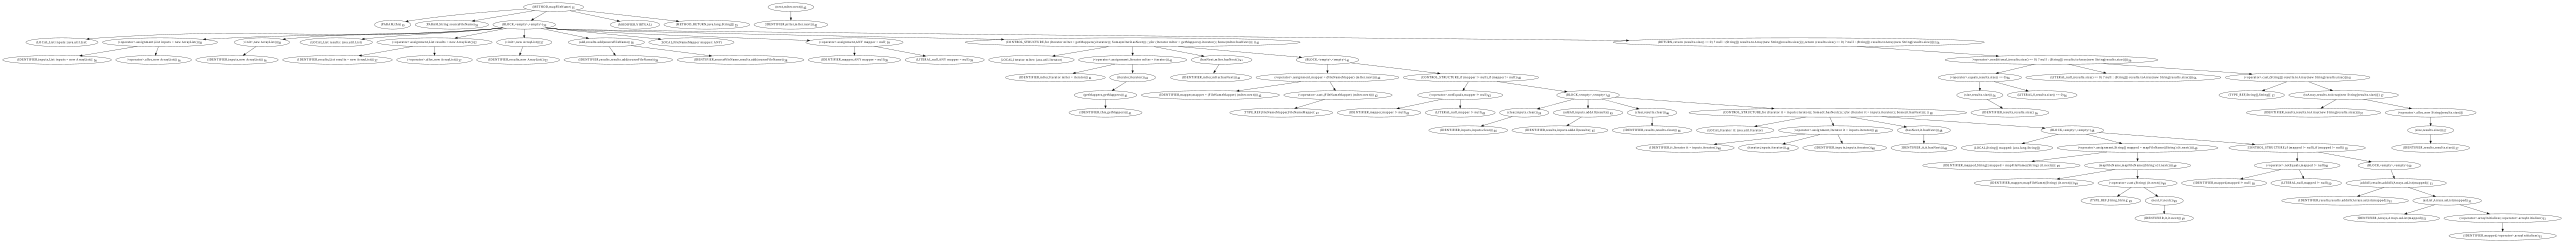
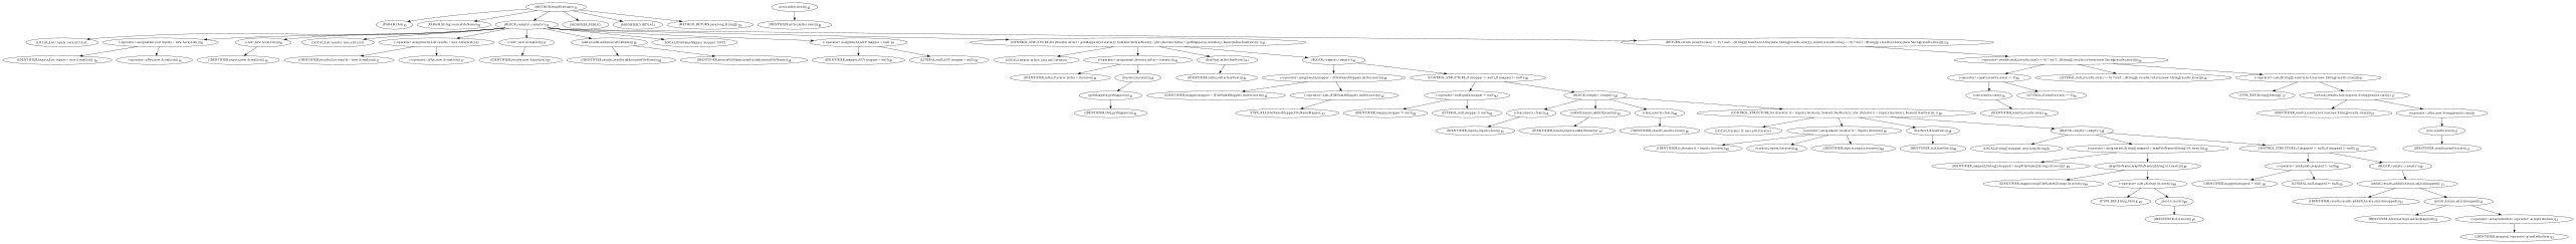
  digraph {
    fontname="PT Serif"
    node [fontname="PT Serif"]
    edge [fontname="PT Serif"]
    n1 [label=<(METHOD,mapFileName)<SUB>35</SUB>>]
    n2 [label=<(PARAM,this)<SUB>35</SUB>>]
    n3 [label=<(PARAM,String sourceFileName)<SUB>35</SUB>>]
    n4 [label=<(BLOCK,&lt;empty&gt;,&lt;empty&gt;)<SUB>35</SUB>>]
+   n5 [label=<(MODIFIER,PUBLIC)>]
    n6 [label=<(MODIFIER,VIRTUAL)>]
    n7 [label=<(METHOD_RETURN,java.lang.String[])<SUB>25</SUB>>]
    n8 [label=<(LOCAL,List inputs: java.util.List)>]
    n9 [label=<(&lt;operator&gt;.assignment,List inputs = new ArrayList())<SUB>36</SUB>>]
    n10 [label=<(&lt;init&gt;,new ArrayList())<SUB>36</SUB>>]
    n11 [label=<(LOCAL,List results: java.util.List)>]
    n12 [label=<(&lt;operator&gt;.assignment,List results = new ArrayList())<SUB>37</SUB>>]
    n13 [label=<(&lt;init&gt;,new ArrayList())<SUB>37</SUB>>]
    n14 [label=<(add,results.add(sourceFileName))<SUB>38</SUB>>]
    n15 [label=<(LOCAL,FileNameMapper mapper: ANY)>]
    n16 [label=<(&lt;operator&gt;.assignment,ANY mapper = null)<SUB>39</SUB>>]
    n17 [label=<(CONTROL_STRUCTURE,for (Iterator mIter = getMappers().iterator(); Some(mIter.hasNext()); ),for (Iterator mIter = getMappers().iterator(); Some(mIter.hasNext()); ))<SUB>41</SUB>>]
    n18 [label=<(RETURN,return (results.size() == 0) ? null : (String[]) results.toArray(new String[results.size()]);,return (results.size() == 0) ? null : (String[]) results.toArray(new String[results.size()]);)<SUB>56</SUB>>]
    n19 [label=<(IDENTIFIER,inputs,List inputs = new ArrayList())<SUB>36</SUB>>]
    n20 [label=<(&lt;operator&gt;.alloc,new ArrayList())<SUB>36</SUB>>]
    n21 [label=<(IDENTIFIER,inputs,new ArrayList())<SUB>36</SUB>>]
    n22 [label=<(IDENTIFIER,results,List results = new ArrayList())<SUB>37</SUB>>]
    n23 [label=<(&lt;operator&gt;.alloc,new ArrayList())<SUB>37</SUB>>]
    n24 [label=<(IDENTIFIER,results,new ArrayList())<SUB>37</SUB>>]
    n25 [label=<(IDENTIFIER,results,results.add(sourceFileName))<SUB>38</SUB>>]
    n26 [label=<(IDENTIFIER,sourceFileName,results.add(sourceFileName))<SUB>38</SUB>>]
    n27 [label=<(IDENTIFIER,mapper,ANY mapper = null)<SUB>39</SUB>>]
    n28 [label=<(LITERAL,null,ANY mapper = null)<SUB>39</SUB>>]
    n29 [label=<(LOCAL,Iterator mIter: java.util.Iterator)>]
    n30 [label=<(&lt;operator&gt;.assignment,Iterator mIter = iterator())<SUB>41</SUB>>]
    n31 [label=<(hasNext,mIter.hasNext())<SUB>41</SUB>>]
    n32 [label=<(BLOCK,&lt;empty&gt;,&lt;empty&gt;)<SUB>41</SUB>>]
    n33 [label=<(&lt;operator&gt;.conditional,(results.size() == 0) ? null : (String[]) results.toArray(new String[results.size()]))<SUB>56</SUB>>]
    n34 [label=<(IDENTIFIER,mIter,Iterator mIter = iterator())<SUB>41</SUB>>]
    n35 [label=<(iterator,iterator())<SUB>41</SUB>>]
    n36 [label=<(IDENTIFIER,mIter,mIter.hasNext())<SUB>41</SUB>>]
    n37 [label=<(&lt;operator&gt;.assignment,mapper = (FileNameMapper) (mIter.next()))<SUB>42</SUB>>]
    n38 [label=<(CONTROL_STRUCTURE,if (mapper != null),if (mapper != null))<SUB>43</SUB>>]
    n39 [label=<(getMappers,getMappers())<SUB>41</SUB>>]
    n40 [label=<(IDENTIFIER,this,getMappers())<SUB>41</SUB>>]
    n41 [label=<(IDENTIFIER,mapper,mapper = (FileNameMapper) (mIter.next()))<SUB>42</SUB>>]
    n42 [label=<(&lt;operator&gt;.cast,(FileNameMapper) (mIter.next()))<SUB>42</SUB>>]
    n43 [label=<(&lt;operator&gt;.notEquals,mapper != null)<SUB>43</SUB>>]
    n44 [label=<(BLOCK,&lt;empty&gt;,&lt;empty&gt;)<SUB>43</SUB>>]
    n45 [label=<(TYPE_REF,FileNameMapper,FileNameMapper)<SUB>42</SUB>>]
    n46 [label=<(next,mIter.next())<SUB>42</SUB>>]
    n47 [label=<(IDENTIFIER,mIter,mIter.next())<SUB>42</SUB>>]
    n48 [label=<(IDENTIFIER,mapper,mapper != null)<SUB>43</SUB>>]
    n49 [label=<(LITERAL,null,mapper != null)<SUB>43</SUB>>]
    n50 [label=<(clear,inputs.clear())<SUB>24</SUB>>]
    n51 [label=<(addAll,inputs.addAll(results))<SUB>45</SUB>>]
    n52 [label=<(clear,results.clear())<SUB>46</SUB>>]
    n53 [label=<(CONTROL_STRUCTURE,for (Iterator it = inputs.iterator(); Some(it.hasNext()); ),for (Iterator it = inputs.iterator(); Some(it.hasNext()); ))<SUB>48</SUB>>]
    n54 [label=<(IDENTIFIER,inputs,inputs.clear())<SUB>44</SUB>>]
    n55 [label=<(IDENTIFIER,results,inputs.addAll(results))<SUB>45</SUB>>]
    n56 [label=<(IDENTIFIER,results,results.clear())<SUB>46</SUB>>]
    n57 [label=<(LOCAL,Iterator it: java.util.Iterator)>]
    n58 [label=<(&lt;operator&gt;.assignment,Iterator it = inputs.iterator())<SUB>48</SUB>>]
    n59 [label=<(hasNext,it.hasNext())<SUB>48</SUB>>]
    n60 [label=<(BLOCK,&lt;empty&gt;,&lt;empty&gt;)<SUB>48</SUB>>]
    n61 [label=<(IDENTIFIER,it,Iterator it = inputs.iterator())<SUB>48</SUB>>]
    n62 [label=<(iterator,inputs.iterator())<SUB>48</SUB>>]
    n63 [label=<(IDENTIFIER,inputs,inputs.iterator())<SUB>48</SUB>>]
    n64 [label=<(IDENTIFIER,it,it.hasNext())<SUB>48</SUB>>]
    n65 [label=<(LOCAL,String[] mapped: java.lang.String[])>]
    n66 [label=<(&lt;operator&gt;.assignment,String[] mapped = mapFileName((String) (it.next())))<SUB>49</SUB>>]
    n67 [label=<(CONTROL_STRUCTURE,if (mapped != null),if (mapped != null))<SUB>50</SUB>>]
    n68 [label=<(IDENTIFIER,mapped,String[] mapped = mapFileName((String) (it.next())))<SUB>49</SUB>>]
    n69 [label=<(mapFileName,mapFileName((String) (it.next())))<SUB>49</SUB>>]
    n70 [label=<(&lt;operator&gt;.notEquals,mapped != null)<SUB>50</SUB>>]
    n71 [label=<(BLOCK,&lt;empty&gt;,&lt;empty&gt;)<SUB>50</SUB>>]
    n72 [label=<(IDENTIFIER,mapper,mapFileName((String) (it.next())))<SUB>49</SUB>>]
    n73 [label=<(&lt;operator&gt;.cast,(String) (it.next()))<SUB>49</SUB>>]
    n74 [label=<(TYPE_REF,String,String)<SUB>49</SUB>>]
    n75 [label=<(next,it.next())<SUB>49</SUB>>]
    n76 [label=<(IDENTIFIER,it,it.next())<SUB>49</SUB>>]
    n77 [label=<(IDENTIFIER,mapped,mapped != null)<SUB>50</SUB>>]
    n78 [label=<(LITERAL,null,mapped != null)<SUB>50</SUB>>]
    n79 [label=<(addAll,results.addAll(Arrays.asList(mapped)))<SUB>51</SUB>>]
    n80 [label=<(IDENTIFIER,results,results.addAll(Arrays.asList(mapped)))<SUB>51</SUB>>]
    n81 [label=<(asList,Arrays.asList(mapped))<SUB>51</SUB>>]
    n82 [label=<(IDENTIFIER,Arrays,Arrays.asList(mapped))<SUB>51</SUB>>]
    n83 [label=<(&lt;operator&gt;.arrayInitializer,&lt;operator&gt;.arrayInitializer)<SUB>51</SUB>>]
    n84 [label=<(IDENTIFIER,mapped,&lt;operator&gt;.arrayInitializer)<SUB>51</SUB>>]
    n85 [label=<(&lt;operator&gt;.equals,results.size() == 0)<SUB>56</SUB>>]
    n86 [label=<(LITERAL,null,(results.size() == 0) ? null : (String[]) results.toArray(new String[results.size()]))<SUB>56</SUB>>]
    n87 [label=<(&lt;operator&gt;.cast,(String[]) results.toArray(new String[results.size()]))<SUB>57</SUB>>]
    n88 [label=<(size,results.size())<SUB>56</SUB>>]
    n89 [label=<(LITERAL,0,results.size() == 0)<SUB>56</SUB>>]
    n90 [label=<(TYPE_REF,String[],String[])<SUB>57</SUB>>]
    n91 [label=<(toArray,results.toArray(new String[results.size()]))<SUB>57</SUB>>]
    n92 [label=<(IDENTIFIER,results,results.size())<SUB>56</SUB>>]
    n93 [label=<(IDENTIFIER,results,results.toArray(new String[results.size()]))<SUB>57</SUB>>]
    n94 [label=<(&lt;operator&gt;.alloc,new String[results.size()])>]
    n95 [label=<(size,results.size())<SUB>57</SUB>>]
    n96 [label=<(IDENTIFIER,results,results.size())<SUB>57</SUB>>]
    n1 -> n2
    n1 -> n3
    n1 -> n4
+   n1 -> n5
    n1 -> n6
    n1 -> n7
    n4 -> n8
    n4 -> n9
    n4 -> n10
    n4 -> n11
    n4 -> n12
    n4 -> n13
    n4 -> n14
    n4 -> n15
    n4 -> n16
    n4 -> n17
    n4 -> n18
    n9 -> n19
    n9 -> n20
    n10 -> n21
    n12 -> n22
    n12 -> n23
    n13 -> n24
    n14 -> n25
    n14 -> n26
    n16 -> n27
    n16 -> n28
    n17 -> n29
    n17 -> n30
    n17 -> n31
    n17 -> n32
    n18 -> n33
    n30 -> n34
    n30 -> n35
    n31 -> n36
    n32 -> n37
    n32 -> n38
    n33 -> n85
    n33 -> n86
    n33 -> n87
    n35 -> n39
    n37 -> n41
    n37 -> n42
    n38 -> n43
    n38 -> n44
    n39 -> n40
    n42 -> n45
    n43 -> n48
    n43 -> n49
    n44 -> n50
    n44 -> n51
    n44 -> n52
    n44 -> n53
    n46 -> n47
    n50 -> n54
    n51 -> n55
    n52 -> n56
    n53 -> n57
    n53 -> n58
    n53 -> n59
    n53 -> n60
    n58 -> n61
    n58 -> n62
    n58 -> n63
    n59 -> n64
    n60 -> n65
    n60 -> n66
    n60 -> n67
    n66 -> n68
    n66 -> n69
    n67 -> n70
    n67 -> n71
    n69 -> n72
    n69 -> n73
    n70 -> n77
    n70 -> n78
    n71 -> n79
    n73 -> n74
    n73 -> n75
    n75 -> n76
    n79 -> n80
    n79 -> n81
    n81 -> n82
    n81 -> n83
    n83 -> n84
    n85 -> n88
    n85 -> n89
    n87 -> n90
    n87 -> n91
    n88 -> n92
    n91 -> n93
    n91 -> n94
    n94 -> n95
    n95 -> n96
  }
